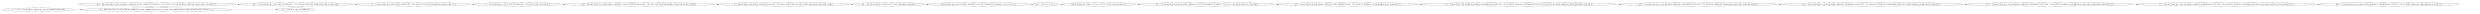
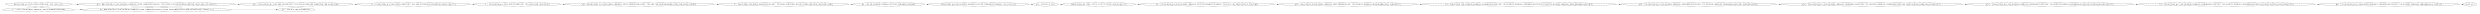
  digraph {
    fontname="Courier Prime"
    rankdir=LR
    node [fontname="Courier Prime"]
    edge [fontname="Courier Prime"]
    "r0 := @this: com.optimaize.langdetect.cybozu.CommandLineInterface"
    "d0 = specialinvoke r0.<com.optimaize.langdetect.cybozu.CommandLineInterface: double getParamDouble(java.lang.String,double)>(\"alpha\", 0.5)"
    "$r1 = new java.lang.StringBuilder"
+   "specialinvoke $r1.<java.lang.StringBuilder: void <init>()>()"
    "$r2 = specialinvoke r0.<com.optimaize.langdetect.cybozu.CommandLineInterface: java.lang.String requireParamString(java.lang.String)>(\"directory\")"
    "$r3 = virtualinvoke $r1.<java.lang.StringBuilder: java.lang.StringBuilder append(java.lang.String)>($r2)"
    "$r4 = virtualinvoke $r3.<java.lang.StringBuilder: java.lang.StringBuilder append(java.lang.String)>(\"/\")"
    "r5 = virtualinvoke $r4.<java.lang.StringBuilder: java.lang.String toString()>()"
    "$r6 = specialinvoke r0.<com.optimaize.langdetect.cybozu.CommandLineInterface: java.lang.Long getParamLongOrNull(java.lang.String)>(\"seed\")"
    "r7 = staticinvoke <com.google.common.base.Optional: com.google.common.base.Optional fromNullable(java.lang.Object)>($r6)"
    "$r8 = new com.optimaize.langdetect.profiles.LanguageProfileReader"
    "specialinvoke $r8.<com.optimaize.langdetect.profiles.LanguageProfileReader: void <init>()>()"
    "$r9 = new java.io.File"
    "specialinvoke $r9.<java.io.File: void <init>(java.lang.String)>(r5)"
    "r10 = virtualinvoke $r8.<com.optimaize.langdetect.profiles.LanguageProfileReader: java.util.List readAll(java.io.File)>($r9)"
    "$r11 = staticinvoke <com.optimaize.langdetect.ngram.NgramExtractors: com.optimaize.langdetect.ngram.NgramExtractor standard()>()"
    "$r12 = staticinvoke <com.optimaize.langdetect.LanguageDetectorBuilder: com.optimaize.langdetect.LanguageDetectorBuilder create(com.optimaize.langdetect.ngram.NgramExtractor)>($r11)"
    "$r13 = virtualinvoke $r12.<com.optimaize.langdetect.LanguageDetectorBuilder: com.optimaize.langdetect.LanguageDetectorBuilder alpha(double)>(d0)"
    "$r14 = virtualinvoke $r13.<com.optimaize.langdetect.LanguageDetectorBuilder: com.optimaize.langdetect.LanguageDetectorBuilder seed(com.google.common.base.Optional)>(r7)"
    "$r15 = virtualinvoke $r14.<com.optimaize.langdetect.LanguageDetectorBuilder: com.optimaize.langdetect.LanguageDetectorBuilder shortTextAlgorithm(int)>(50)"
    "$r16 = virtualinvoke $r15.<com.optimaize.langdetect.LanguageDetectorBuilder: com.optimaize.langdetect.LanguageDetectorBuilder withProfiles(java.lang.Iterable)>(r10)"
    "$r17 = virtualinvoke $r16.<com.optimaize.langdetect.LanguageDetectorBuilder: com.optimaize.langdetect.LanguageDetector build()>()"
+   "return $r17"
    "r0 := @this: com.optimaize.langdetect.cybozu.CommandLineInterface" -> "d0 = specialinvoke r0.<com.optimaize.langdetect.cybozu.CommandLineInterface: double getParamDouble(java.lang.String,double)>(\"alpha\", 0.5)"
    "d0 = specialinvoke r0.<com.optimaize.langdetect.cybozu.CommandLineInterface: double getParamDouble(java.lang.String,double)>(\"alpha\", 0.5)" -> "$r1 = new java.lang.StringBuilder"
+   "specialinvoke $r1.<java.lang.StringBuilder: void <init>()>()" -> "$r2 = specialinvoke r0.<com.optimaize.langdetect.cybozu.CommandLineInterface: java.lang.String requireParamString(java.lang.String)>(\"directory\")"
    "$r2 = specialinvoke r0.<com.optimaize.langdetect.cybozu.CommandLineInterface: java.lang.String requireParamString(java.lang.String)>(\"directory\")" -> "$r3 = virtualinvoke $r1.<java.lang.StringBuilder: java.lang.StringBuilder append(java.lang.String)>($r2)"
    "$r3 = virtualinvoke $r1.<java.lang.StringBuilder: java.lang.StringBuilder append(java.lang.String)>($r2)" -> "$r4 = virtualinvoke $r3.<java.lang.StringBuilder: java.lang.StringBuilder append(java.lang.String)>(\"/\")"
    "$r4 = virtualinvoke $r3.<java.lang.StringBuilder: java.lang.StringBuilder append(java.lang.String)>(\"/\")" -> "r5 = virtualinvoke $r4.<java.lang.StringBuilder: java.lang.String toString()>()"
    "r5 = virtualinvoke $r4.<java.lang.StringBuilder: java.lang.String toString()>()" -> "$r6 = specialinvoke r0.<com.optimaize.langdetect.cybozu.CommandLineInterface: java.lang.Long getParamLongOrNull(java.lang.String)>(\"seed\")"
    "$r6 = specialinvoke r0.<com.optimaize.langdetect.cybozu.CommandLineInterface: java.lang.Long getParamLongOrNull(java.lang.String)>(\"seed\")" -> "r7 = staticinvoke <com.google.common.base.Optional: com.google.common.base.Optional fromNullable(java.lang.Object)>($r6)"
    "r7 = staticinvoke <com.google.common.base.Optional: com.google.common.base.Optional fromNullable(java.lang.Object)>($r6)" -> "$r8 = new com.optimaize.langdetect.profiles.LanguageProfileReader"
    "$r8 = new com.optimaize.langdetect.profiles.LanguageProfileReader" -> "specialinvoke $r8.<com.optimaize.langdetect.profiles.LanguageProfileReader: void <init>()>()"
    "specialinvoke $r8.<com.optimaize.langdetect.profiles.LanguageProfileReader: void <init>()>()" -> "$r9 = new java.io.File"
    "$r9 = new java.io.File" -> "specialinvoke $r9.<java.io.File: void <init>(java.lang.String)>(r5)"
    "specialinvoke $r9.<java.io.File: void <init>(java.lang.String)>(r5)" -> "r10 = virtualinvoke $r8.<com.optimaize.langdetect.profiles.LanguageProfileReader: java.util.List readAll(java.io.File)>($r9)"
    "r10 = virtualinvoke $r8.<com.optimaize.langdetect.profiles.LanguageProfileReader: java.util.List readAll(java.io.File)>($r9)" -> "$r11 = staticinvoke <com.optimaize.langdetect.ngram.NgramExtractors: com.optimaize.langdetect.ngram.NgramExtractor standard()>()"
    "$r11 = staticinvoke <com.optimaize.langdetect.ngram.NgramExtractors: com.optimaize.langdetect.ngram.NgramExtractor standard()>()" -> "$r12 = staticinvoke <com.optimaize.langdetect.LanguageDetectorBuilder: com.optimaize.langdetect.LanguageDetectorBuilder create(com.optimaize.langdetect.ngram.NgramExtractor)>($r11)"
    "$r12 = staticinvoke <com.optimaize.langdetect.LanguageDetectorBuilder: com.optimaize.langdetect.LanguageDetectorBuilder create(com.optimaize.langdetect.ngram.NgramExtractor)>($r11)" -> "$r13 = virtualinvoke $r12.<com.optimaize.langdetect.LanguageDetectorBuilder: com.optimaize.langdetect.LanguageDetectorBuilder alpha(double)>(d0)"
    "$r13 = virtualinvoke $r12.<com.optimaize.langdetect.LanguageDetectorBuilder: com.optimaize.langdetect.LanguageDetectorBuilder alpha(double)>(d0)" -> "$r14 = virtualinvoke $r13.<com.optimaize.langdetect.LanguageDetectorBuilder: com.optimaize.langdetect.LanguageDetectorBuilder seed(com.google.common.base.Optional)>(r7)"
    "$r14 = virtualinvoke $r13.<com.optimaize.langdetect.LanguageDetectorBuilder: com.optimaize.langdetect.LanguageDetectorBuilder seed(com.google.common.base.Optional)>(r7)" -> "$r15 = virtualinvoke $r14.<com.optimaize.langdetect.LanguageDetectorBuilder: com.optimaize.langdetect.LanguageDetectorBuilder shortTextAlgorithm(int)>(50)"
    "$r15 = virtualinvoke $r14.<com.optimaize.langdetect.LanguageDetectorBuilder: com.optimaize.langdetect.LanguageDetectorBuilder shortTextAlgorithm(int)>(50)" -> "$r16 = virtualinvoke $r15.<com.optimaize.langdetect.LanguageDetectorBuilder: com.optimaize.langdetect.LanguageDetectorBuilder withProfiles(java.lang.Iterable)>(r10)"
    "$r16 = virtualinvoke $r15.<com.optimaize.langdetect.LanguageDetectorBuilder: com.optimaize.langdetect.LanguageDetectorBuilder withProfiles(java.lang.Iterable)>(r10)" -> "$r17 = virtualinvoke $r16.<com.optimaize.langdetect.LanguageDetectorBuilder: com.optimaize.langdetect.LanguageDetector build()>()"
+   "$r17 = virtualinvoke $r16.<com.optimaize.langdetect.LanguageDetectorBuilder: com.optimaize.langdetect.LanguageDetector build()>()" -> "return $r17"
  }
